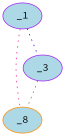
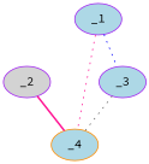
  graph {
    fontname="Source Code Pro"
    node [color=purple fillcolor=lightblue fontname="Source Code Pro" style=filled]
    edge [color=deeppink fontname="Source Code Pro" style=dotted]
-   _4 [color=darkorange x=1.74637 y=0.84651 label=_8]
+   _2 [fillcolor=lightgrey x=0.342793 y=0.985716]
+   _4 [color=darkorange x=1.74637 y=0.84651]
    _1 [x=1.91661 y=2.89144]
    _3 [x=0.582956 y=1.74843]
+   _2 -- _4 [style=bold]
    _1 -- _4
    _1 -- _3 [color=blue]
    _3 -- _4 [color=gray40]
  }
